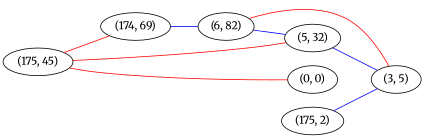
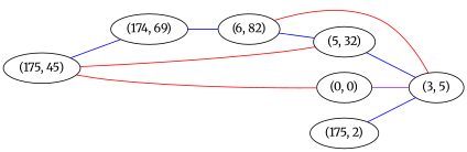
  graph {
    fontname=Merriweather
    rankdir=LR
    node [fontname=Merriweather]
    edge [color=red fontname=Merriweather weight=1]
    "(175, 45)"
    "(174, 69)"
    n3 [label="(5, 32)"]
    "(0, 0)"
    n5 [label="(6, 82)"]
    n6 [label="(3, 5)"]
    "(175, 2)"
-   "(175, 45)" -- "(174, 69)"
+   "(175, 45)" -- "(174, 69)" [color=blue]
    "(175, 45)" -- n3
    "(175, 45)" -- "(0, 0)"
    "(174, 69)" -- n5 [color=blue weight=3]
    n3 -- n6 [color=blue weight=3]
+   "(0, 0)" -- n6 [color=purple weight=4]
    n5 -- n3 [color=blue weight=3]
    n5 -- n6
    "(175, 2)" -- n6 [color=blue weight=3]
  }
